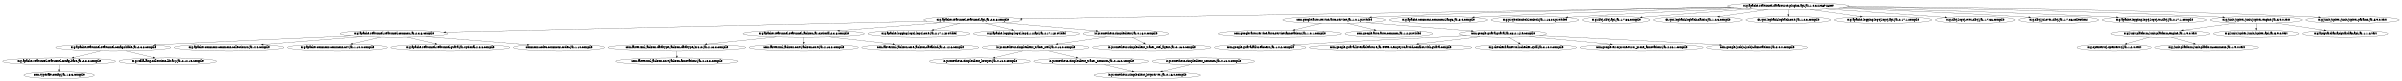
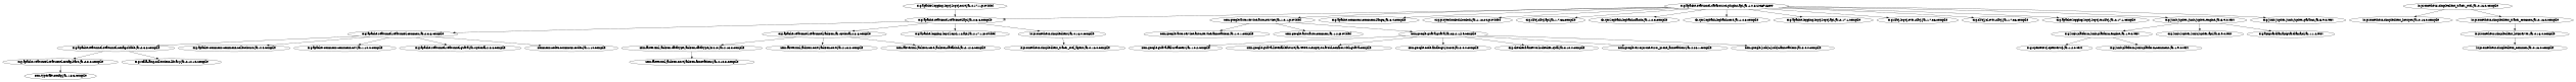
  digraph {
    "org.apache.seatunnel:datasource-plugins-api:jar:1.0.3-SNAPSHOT"
    "org.apache.seatunnel:seatunnel-api:jar:2.3.8:compile"
    "com.google.auto.service:auto-service:jar:1.0.1:provided"
    "org.apache.commons:commons-lang3:jar:3.4:compile"
    "org.projectlombok:lombok:jar:1.18.24:provided"
    "org.slf4j:slf4j-api:jar:1.7.36:compile"
    "ch.qos.logback:logback-classic:jar:1.2.3:compile"
    "ch.qos.logback:logback-core:jar:1.2.3:compile"
    "org.apache.logging.log4j:log4j-api:jar:2.17.1:compile"
    "org.slf4j:log4j-over-slf4j:jar:1.7.36:compile"
-   "org.slf4j:jcl-over-slf4j:jar:1.7.36:compile" [label="org.slf4j:jcl-over-slf4j:jar:1.7.36:collections"]
+   "org.slf4j:jcl-over-slf4j:jar:1.7.36:compile"
    "org.apache.logging.log4j:log4j-to-slf4j:jar:2.17.1:compile"
    "org.junit.jupiter:junit-jupiter-engine:jar:5.9.0:test"
    "org.junit.jupiter:junit-jupiter-params:jar:5.9.0:test"
    "org.apache.seatunnel:seatunnel-common:jar:2.3.8:compile"
    "org.apache.seatunnel:seatunnel-jackson:jar:optional:2.3.8:compile"
    "org.apache.logging.log4j:log4j-core:jar:2.17.1:provided"
    "org.apache.logging.log4j:log4j-1.2-api:jar:2.17.1:provided"
    "io.prometheus:simpleclient:jar:0.16.0:compile"
    "com.google.auto.service:auto-service-annotations:jar:1.0.1:compile"
    "com.google.auto:auto-common:jar:1.2:provided"
    "com.google.guava:guava:jar:33.2.1-jre:compile"
    "org.junit.platform:junit-platform-engine:jar:1.9.0:test"
    "org.junit.jupiter:junit-jupiter-api:jar:5.9.0:test"
    "org.apiguardian:apiguardian-api:jar:1.1.2:test"
    "org.apache.seatunnel:seatunnel-config-shade:jar:2.3.8:compile"
    "org.apache.commons:commons-collections4:jar:4.4:compile"
    "org.apache.commons:commons-csv:jar:1.10.0:compile"
    "org.apache.seatunnel:seatunnel-guava:jar:optional:2.3.8:compile"
    n30 [label="commons-codec:commons-codec:jar:1.10:compile"]
    "com.fasterxml.jackson.datatype:jackson-datatype-jsr310:jar:2.13.3:compile"
    "com.fasterxml.jackson.core:jackson-core:jar:2.13.3:compile"
    "com.fasterxml.jackson.core:jackson-databind:jar:2.12.6:compile"
    "io.prometheus:simpleclient_tracer_otel:jar:0.16.0:compile"
    "io.prometheus:simpleclient_tracer_otel_agent:jar:0.16.0:compile"
    "io.prometheus:simpleclient_httpserver:jar:0.16.0:compile"
    "io.prometheus:simpleclient_common:jar:0.16.0:compile"
    "com.google.guava:failureaccess:jar:1.0.2:compile"
    "com.google.guava:listenablefuture:jar:9999.0-empty-to-avoid-conflict-with-guava:compile"
+   "com.google.code.findbugs:jsr305:jar:3.0.0:compile"
    "org.checkerframework:checker-qual:jar:3.10.0:compile"
    "com.google.errorprone:error_prone_annotations:jar:2.26.1:compile"
    "com.google.j2objc:j2objc-annotations:jar:3.0.0:compile"
    "org.opentest4j:opentest4j:jar:1.2.0:test"
    "org.junit.platform:junit-platform-commons:jar:1.9.0:test"
    "org.apache.seatunnel:seatunnel-config-base:jar:2.3.8:compile"
    n47 [label="org.scala-lang:collections-library:jar:2.12.15:compile"]
    "com.fasterxml.jackson.core:jackson-annotations:jar:2.13.3:compile"
    "io.prometheus:simpleclient_hotspot:jar:0.16.0:compile"
    "io.prometheus:simpleclient_tracer_common:jar:0.16.0:compile"
    "com.typesafe:config:jar:1.3.3:compile"
    "org.apache.seatunnel:datasource-plugins-api:jar:1.0.3-SNAPSHOT" -> "org.apache.seatunnel:seatunnel-api:jar:2.3.8:compile"
    "org.apache.seatunnel:datasource-plugins-api:jar:1.0.3-SNAPSHOT" -> "com.google.auto.service:auto-service:jar:1.0.1:provided"
    "org.apache.seatunnel:datasource-plugins-api:jar:1.0.3-SNAPSHOT" -> "org.apache.commons:commons-lang3:jar:3.4:compile"
    "org.apache.seatunnel:datasource-plugins-api:jar:1.0.3-SNAPSHOT" -> "org.projectlombok:lombok:jar:1.18.24:provided"
    "org.apache.seatunnel:datasource-plugins-api:jar:1.0.3-SNAPSHOT" -> "org.slf4j:slf4j-api:jar:1.7.36:compile"
    "org.apache.seatunnel:datasource-plugins-api:jar:1.0.3-SNAPSHOT" -> "ch.qos.logback:logback-classic:jar:1.2.3:compile"
    "org.apache.seatunnel:datasource-plugins-api:jar:1.0.3-SNAPSHOT" -> "ch.qos.logback:logback-core:jar:1.2.3:compile"
    "org.apache.seatunnel:datasource-plugins-api:jar:1.0.3-SNAPSHOT" -> "org.apache.logging.log4j:log4j-api:jar:2.17.1:compile"
    "org.apache.seatunnel:datasource-plugins-api:jar:1.0.3-SNAPSHOT" -> "org.slf4j:log4j-over-slf4j:jar:1.7.36:compile"
    "org.apache.seatunnel:datasource-plugins-api:jar:1.0.3-SNAPSHOT" -> "org.slf4j:jcl-over-slf4j:jar:1.7.36:compile"
    "org.apache.seatunnel:datasource-plugins-api:jar:1.0.3-SNAPSHOT" -> "org.apache.logging.log4j:log4j-to-slf4j:jar:2.17.1:compile"
    "org.apache.seatunnel:datasource-plugins-api:jar:1.0.3-SNAPSHOT" -> "org.junit.jupiter:junit-jupiter-engine:jar:5.9.0:test"
    "org.apache.seatunnel:datasource-plugins-api:jar:1.0.3-SNAPSHOT" -> "org.junit.jupiter:junit-jupiter-params:jar:5.9.0:test"
    "org.apache.seatunnel:seatunnel-api:jar:2.3.8:compile" -> "org.apache.seatunnel:seatunnel-common:jar:2.3.8:compile"
    "org.apache.seatunnel:seatunnel-api:jar:2.3.8:compile" -> "org.apache.seatunnel:seatunnel-jackson:jar:optional:2.3.8:compile"
-   "org.apache.seatunnel:seatunnel-api:jar:2.3.8:compile" -> "org.apache.logging.log4j:log4j-core:jar:2.17.1:provided"
+   "org.apache.logging.log4j:log4j-core:jar:2.17.1:provided" -> "org.apache.seatunnel:seatunnel-api:jar:2.3.8:compile"
    "org.apache.seatunnel:seatunnel-api:jar:2.3.8:compile" -> "org.apache.logging.log4j:log4j-1.2-api:jar:2.17.1:provided"
    "org.apache.seatunnel:seatunnel-api:jar:2.3.8:compile" -> "io.prometheus:simpleclient:jar:0.16.0:compile"
    "com.google.auto.service:auto-service:jar:1.0.1:provided" -> "com.google.auto.service:auto-service-annotations:jar:1.0.1:compile"
    "com.google.auto.service:auto-service:jar:1.0.1:provided" -> "com.google.auto:auto-common:jar:1.2:provided"
    "com.google.auto.service:auto-service:jar:1.0.1:provided" -> "com.google.guava:guava:jar:33.2.1-jre:compile"
    "org.junit.jupiter:junit-jupiter-engine:jar:5.9.0:test" -> "org.junit.platform:junit-platform-engine:jar:1.9.0:test"
    "org.junit.jupiter:junit-jupiter-engine:jar:5.9.0:test" -> "org.junit.jupiter:junit-jupiter-api:jar:5.9.0:test"
    "org.junit.jupiter:junit-jupiter-engine:jar:5.9.0:test" -> "org.apiguardian:apiguardian-api:jar:1.1.2:test"
    "org.apache.seatunnel:seatunnel-common:jar:2.3.8:compile" -> "org.apache.seatunnel:seatunnel-config-shade:jar:2.3.8:compile"
    "org.apache.seatunnel:seatunnel-common:jar:2.3.8:compile" -> "org.apache.commons:commons-collections4:jar:4.4:compile"
    "org.apache.seatunnel:seatunnel-common:jar:2.3.8:compile" -> "org.apache.commons:commons-csv:jar:1.10.0:compile"
    "org.apache.seatunnel:seatunnel-common:jar:2.3.8:compile" -> "org.apache.seatunnel:seatunnel-guava:jar:optional:2.3.8:compile"
    "org.apache.seatunnel:seatunnel-common:jar:2.3.8:compile" -> n30
    "org.apache.seatunnel:seatunnel-jackson:jar:optional:2.3.8:compile" -> "com.fasterxml.jackson.datatype:jackson-datatype-jsr310:jar:2.13.3:compile"
    "org.apache.seatunnel:seatunnel-jackson:jar:optional:2.3.8:compile" -> "com.fasterxml.jackson.core:jackson-core:jar:2.13.3:compile"
    "org.apache.seatunnel:seatunnel-jackson:jar:optional:2.3.8:compile" -> "com.fasterxml.jackson.core:jackson-databind:jar:2.12.6:compile"
-   "io.prometheus:simpleclient:jar:0.16.0:compile" -> "io.prometheus:simpleclient_tracer_otel:jar:0.16.0:compile"
    "io.prometheus:simpleclient:jar:0.16.0:compile" -> "io.prometheus:simpleclient_tracer_otel_agent:jar:0.16.0:compile"
    "com.google.guava:guava:jar:33.2.1-jre:compile" -> "com.google.guava:failureaccess:jar:1.0.2:compile"
    "com.google.guava:guava:jar:33.2.1-jre:compile" -> "com.google.guava:listenablefuture:jar:9999.0-empty-to-avoid-conflict-with-guava:compile"
+   "com.google.guava:guava:jar:33.2.1-jre:compile" -> "com.google.code.findbugs:jsr305:jar:3.0.0:compile"
    "com.google.guava:guava:jar:33.2.1-jre:compile" -> "org.checkerframework:checker-qual:jar:3.10.0:compile"
    "com.google.guava:guava:jar:33.2.1-jre:compile" -> "com.google.errorprone:error_prone_annotations:jar:2.26.1:compile"
    "com.google.guava:guava:jar:33.2.1-jre:compile" -> "com.google.j2objc:j2objc-annotations:jar:3.0.0:compile"
    "org.junit.platform:junit-platform-engine:jar:1.9.0:test" -> "org.opentest4j:opentest4j:jar:1.2.0:test"
    "org.junit.platform:junit-platform-engine:jar:1.9.0:test" -> "org.junit.platform:junit-platform-commons:jar:1.9.0:test"
    "org.apache.seatunnel:seatunnel-config-shade:jar:2.3.8:compile" -> "org.apache.seatunnel:seatunnel-config-base:jar:2.3.8:compile"
    "org.apache.seatunnel:seatunnel-config-shade:jar:2.3.8:compile" -> n47
    "com.fasterxml.jackson.datatype:jackson-datatype-jsr310:jar:2.13.3:compile" -> "com.fasterxml.jackson.core:jackson-annotations:jar:2.13.3:compile"
    "io.prometheus:simpleclient_tracer_otel:jar:0.16.0:compile" -> "io.prometheus:simpleclient_hotspot:jar:0.16.0:compile"
    "io.prometheus:simpleclient_tracer_otel:jar:0.16.0:compile" -> "io.prometheus:simpleclient_tracer_common:jar:0.16.0:compile"
-   "io.prometheus:simpleclient_common:jar:0.16.0:compile" -> "io.prometheus:simpleclient_httpserver:jar:0.16.0:compile"
+   "io.prometheus:simpleclient_httpserver:jar:0.16.0:compile" -> "io.prometheus:simpleclient_common:jar:0.16.0:compile"
    "org.apache.seatunnel:seatunnel-config-base:jar:2.3.8:compile" -> "com.typesafe:config:jar:1.3.3:compile"
    "io.prometheus:simpleclient_tracer_common:jar:0.16.0:compile" -> "io.prometheus:simpleclient_httpserver:jar:0.16.0:compile"
  }
